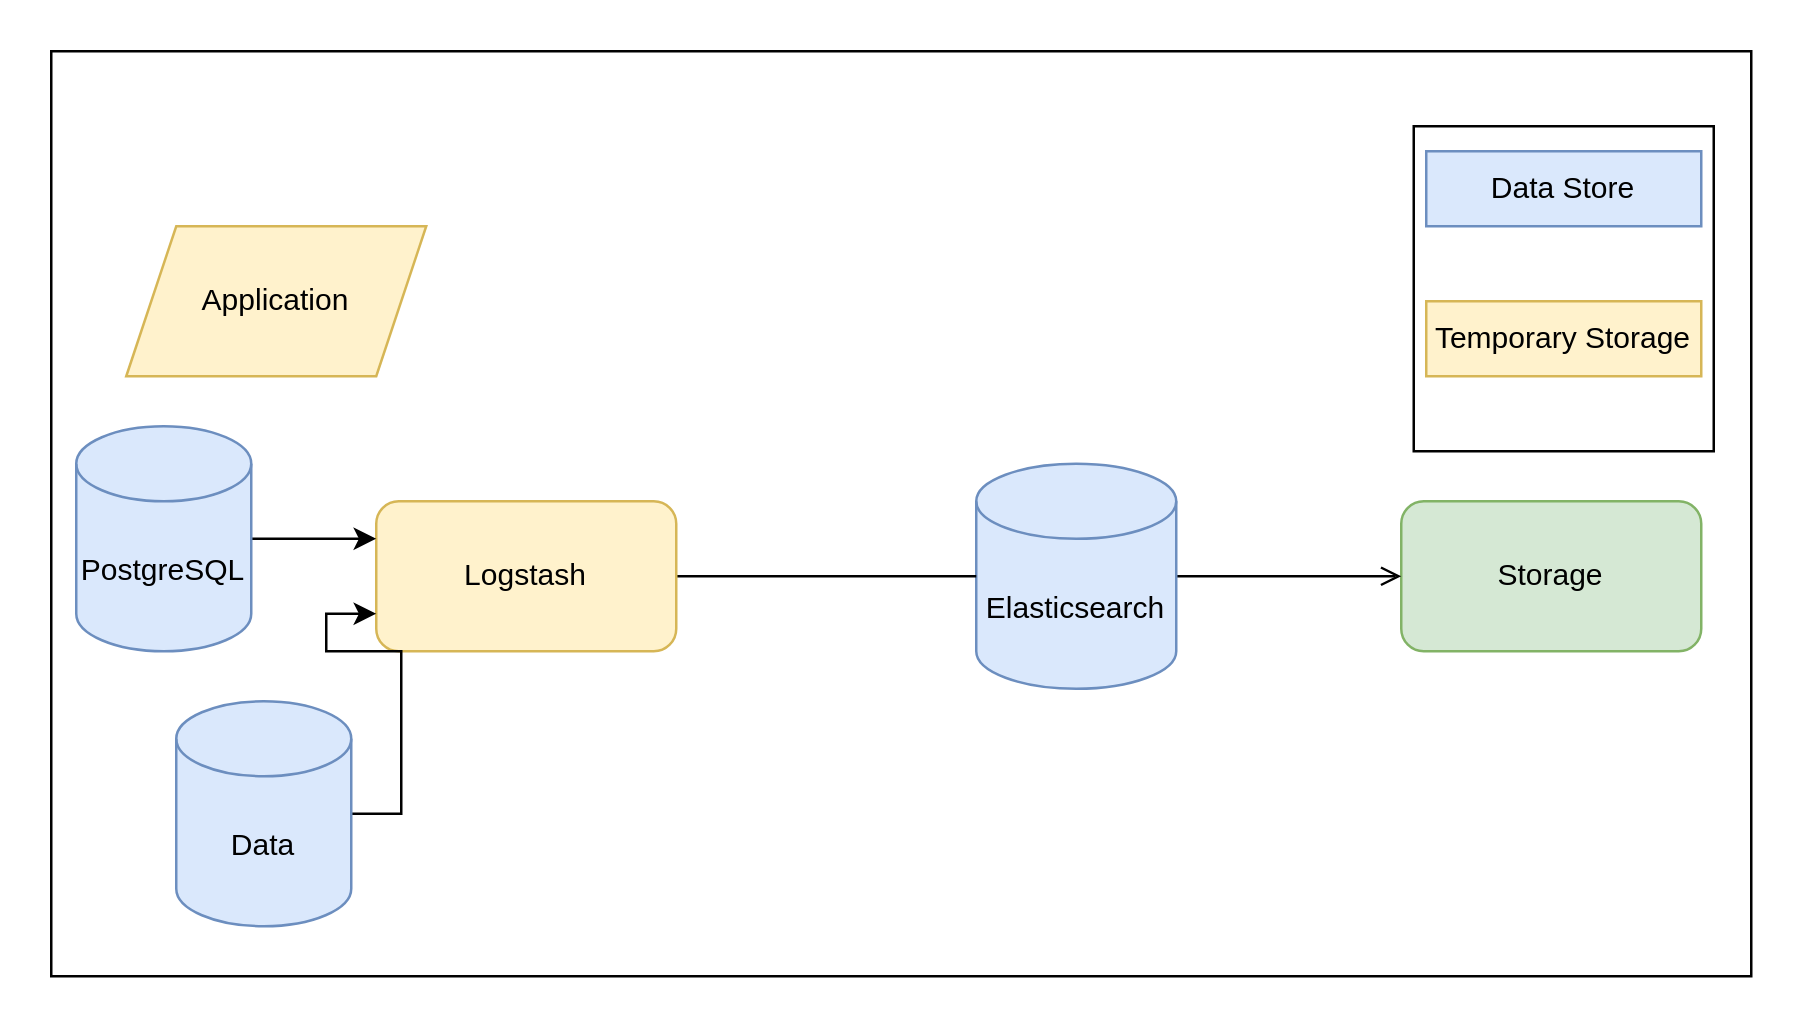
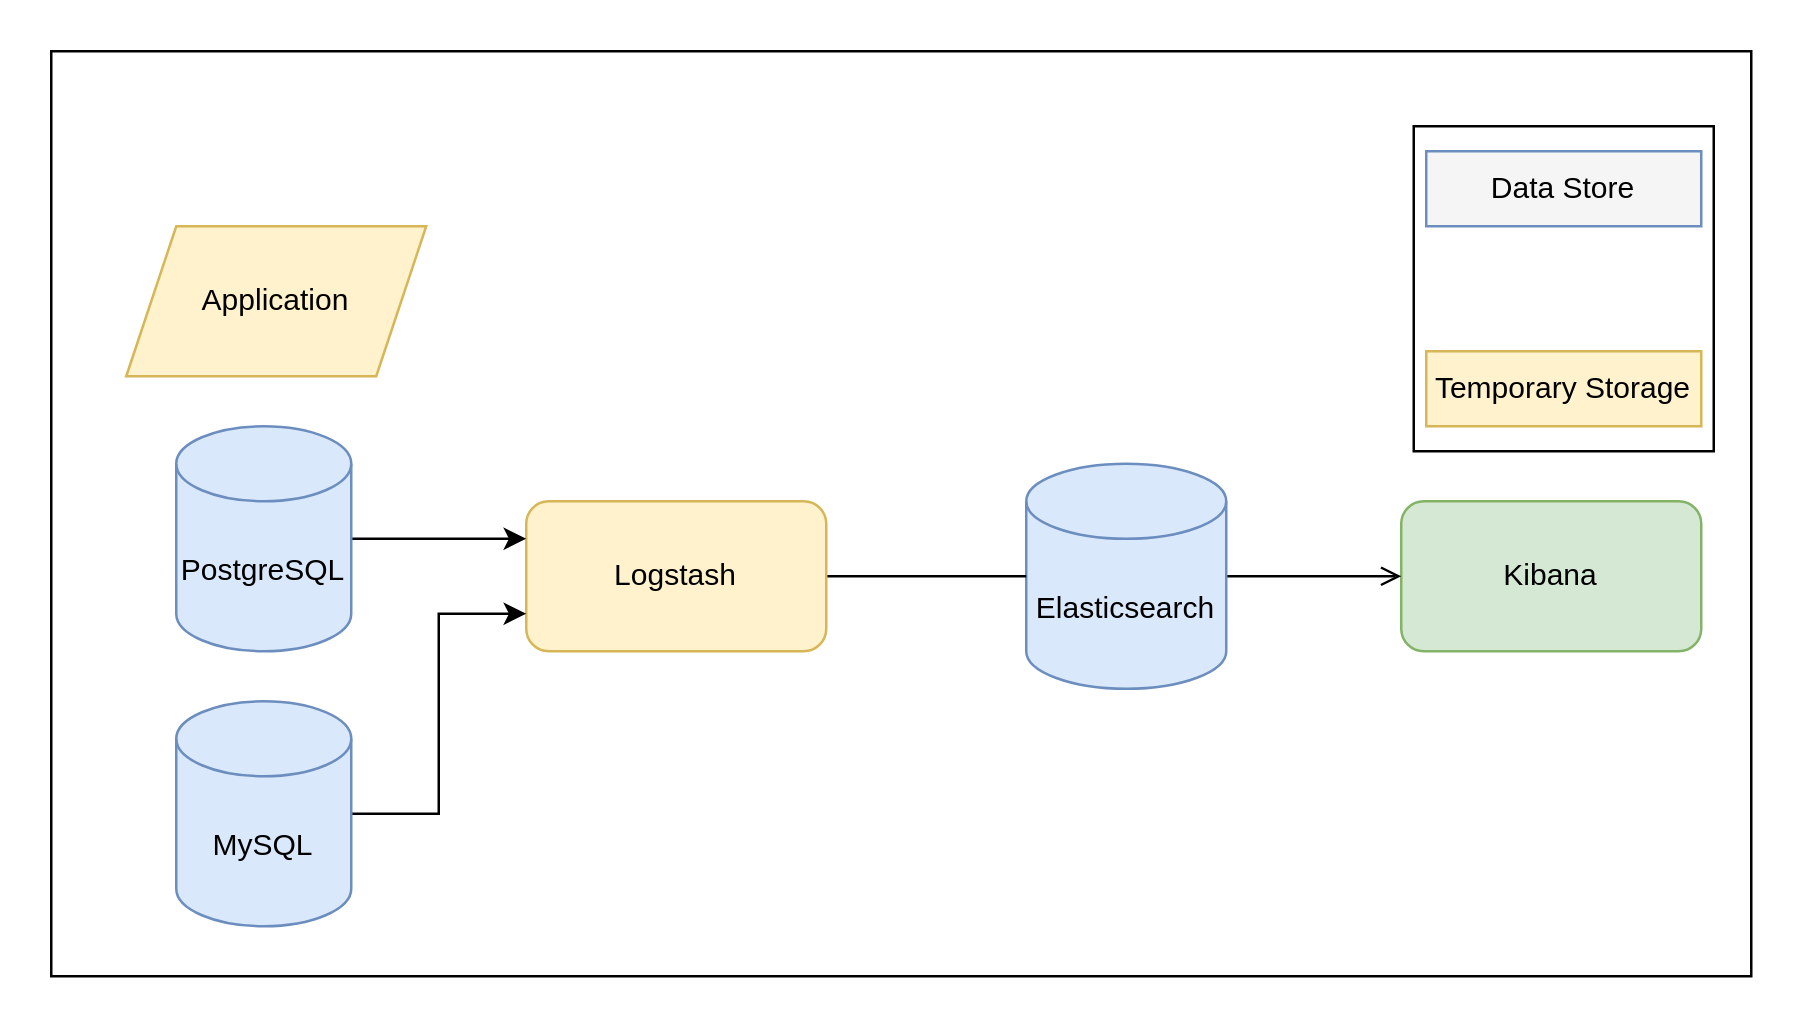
  <mxCell id="0" />
  <mxCell id="1" parent="0" />
  <mxCell id="2" value="" style="rounded=0;whiteSpace=wrap;html=1;" vertex="1" parent="1"><mxGeometry x="20" y="20" width="680" height="370" as="geometry" /></mxCell>
  <mxCell id="3" value="" style="rounded=0;whiteSpace=wrap;html=1;" vertex="1" parent="1"><mxGeometry x="565" y="50" width="120" height="130" as="geometry" /></mxCell>
- <mxCell id="4" value="Storage" style="rounded=1;whiteSpace=wrap;html=1;fillColor=#d5e8d4;strokeColor=#82b366;" vertex="1" parent="1"><mxGeometry x="560" y="200" width="120" height="60" as="geometry" /></mxCell>
+ <mxCell id="4" value="Kibana" style="rounded=1;whiteSpace=wrap;html=1;fillColor=#d5e8d4;strokeColor=#82b366;" vertex="1" parent="1"><mxGeometry x="560" y="200" width="120" height="60" as="geometry" /></mxCell>
  <mxCell id="5" style="edgeStyle=orthogonalEdgeStyle;rounded=0;orthogonalLoop=1;jettySize=auto;html=1;exitX=1;exitY=0.5;exitDx=0;exitDy=0;exitPerimeter=0;entryX=0;entryY=0.5;entryDx=0;entryDy=0;endArrow=open;" edge="1" parent="1" source="6" target="4"><mxGeometry relative="1" as="geometry" /></mxCell>
- <mxCell id="6" value="Elasticsearch" style="shape=cylinder3;whiteSpace=wrap;html=1;boundedLbl=1;backgroundOutline=1;size=15;fillColor=#dae8fc;strokeColor=#6c8ebf;" vertex="1" parent="1"><mxGeometry x="390" y="185" width="80" height="90" as="geometry" /></mxCell>
+ <mxCell id="6" value="Elasticsearch" style="shape=cylinder3;whiteSpace=wrap;html=1;boundedLbl=1;backgroundOutline=1;size=15;fillColor=#dae8fc;strokeColor=#6c8ebf;" vertex="1" parent="1"><mxGeometry x="410" y="185" width="80" height="90" as="geometry" /></mxCell>
  <mxCell id="7" style="edgeStyle=orthogonalEdgeStyle;rounded=0;orthogonalLoop=1;jettySize=auto;html=1;exitX=1;exitY=0.5;exitDx=0;exitDy=0;entryX=0;entryY=0.5;entryDx=0;entryDy=0;entryPerimeter=0;endArrow=none;" edge="1" parent="1" source="8" target="6"><mxGeometry relative="1" as="geometry" /></mxCell>
- <mxCell id="8" value="Logstash" style="rounded=1;whiteSpace=wrap;html=1;fillColor=#fff2cc;strokeColor=#d6b656;" vertex="1" parent="1"><mxGeometry x="150" y="200" width="120" height="60" as="geometry" /></mxCell>
+ <mxCell id="8" value="Logstash" style="rounded=1;whiteSpace=wrap;html=1;fillColor=#fff2cc;strokeColor=#d6b656;" vertex="1" parent="1"><mxGeometry x="210" y="200" width="120" height="60" as="geometry" /></mxCell>
  <mxCell id="9" style="edgeStyle=orthogonalEdgeStyle;rounded=0;orthogonalLoop=1;jettySize=auto;html=1;exitX=1;exitY=0.5;exitDx=0;exitDy=0;exitPerimeter=0;entryX=0;entryY=0.25;entryDx=0;entryDy=0;" edge="1" parent="1" source="10" target="8"><mxGeometry relative="1" as="geometry" /></mxCell>
- <mxCell id="10" value="PostgreSQL" style="shape=cylinder3;whiteSpace=wrap;html=1;boundedLbl=1;backgroundOutline=1;size=15;fillColor=#dae8fc;strokeColor=#6c8ebf;" vertex="1" parent="1"><mxGeometry x="30" y="170" width="70" height="90" as="geometry" /></mxCell>
+ <mxCell id="10" value="PostgreSQL" style="shape=cylinder3;whiteSpace=wrap;html=1;boundedLbl=1;backgroundOutline=1;size=15;fillColor=#dae8fc;strokeColor=#6c8ebf;" vertex="1" parent="1"><mxGeometry x="70" y="170" width="70" height="90" as="geometry" /></mxCell>
  <mxCell id="11" style="edgeStyle=orthogonalEdgeStyle;rounded=0;orthogonalLoop=1;jettySize=auto;html=1;exitX=1;exitY=0.5;exitDx=0;exitDy=0;exitPerimeter=0;entryX=0;entryY=0.75;entryDx=0;entryDy=0;" edge="1" parent="1" source="12" target="8"><mxGeometry relative="1" as="geometry" /></mxCell>
- <mxCell id="12" value="Data" style="shape=cylinder3;whiteSpace=wrap;html=1;boundedLbl=1;backgroundOutline=1;size=15;fillColor=#dae8fc;strokeColor=#6c8ebf;" vertex="1" parent="1"><mxGeometry x="70" y="280" width="70" height="90" as="geometry" /></mxCell>
+ <mxCell id="12" value="MySQL" style="shape=cylinder3;whiteSpace=wrap;html=1;boundedLbl=1;backgroundOutline=1;size=15;fillColor=#dae8fc;strokeColor=#6c8ebf;" vertex="1" parent="1"><mxGeometry x="70" y="280" width="70" height="90" as="geometry" /></mxCell>
  <mxCell id="13" value="Application" style="shape=parallelogram;perimeter=parallelogramPerimeter;whiteSpace=wrap;html=1;fixedSize=1;fillColor=#fff2cc;strokeColor=#d6b656;" vertex="1" parent="1"><mxGeometry x="50" y="90" width="120" height="60" as="geometry" /></mxCell>
- <mxCell id="14" value="Data Store" style="rounded=0;whiteSpace=wrap;html=1;fillColor=#dae8fc;strokeColor=#6c8ebf;" vertex="1" parent="1"><mxGeometry x="570" y="60" width="110" height="30" as="geometry" /></mxCell>
- <mxCell id="15" value="Temporary Storage" style="rounded=0;whiteSpace=wrap;html=1;fillColor=#fff2cc;strokeColor=#d6b656;" vertex="1" parent="1"><mxGeometry x="570" y="120" width="110" height="30" as="geometry" /></mxCell>
+ <mxCell id="14" value="Data Store" style="rounded=0;whiteSpace=wrap;html=1;fillColor=#f5f5f5;strokeColor=#6c8ebf;" vertex="1" parent="1"><mxGeometry x="570" y="60" width="110" height="30" as="geometry" /></mxCell>
+ <mxCell id="15" value="Temporary Storage" style="rounded=0;whiteSpace=wrap;html=1;fillColor=#fff2cc;strokeColor=#d6b656;" vertex="1" parent="1"><mxGeometry x="570" y="140" width="110" height="30" as="geometry" /></mxCell>
